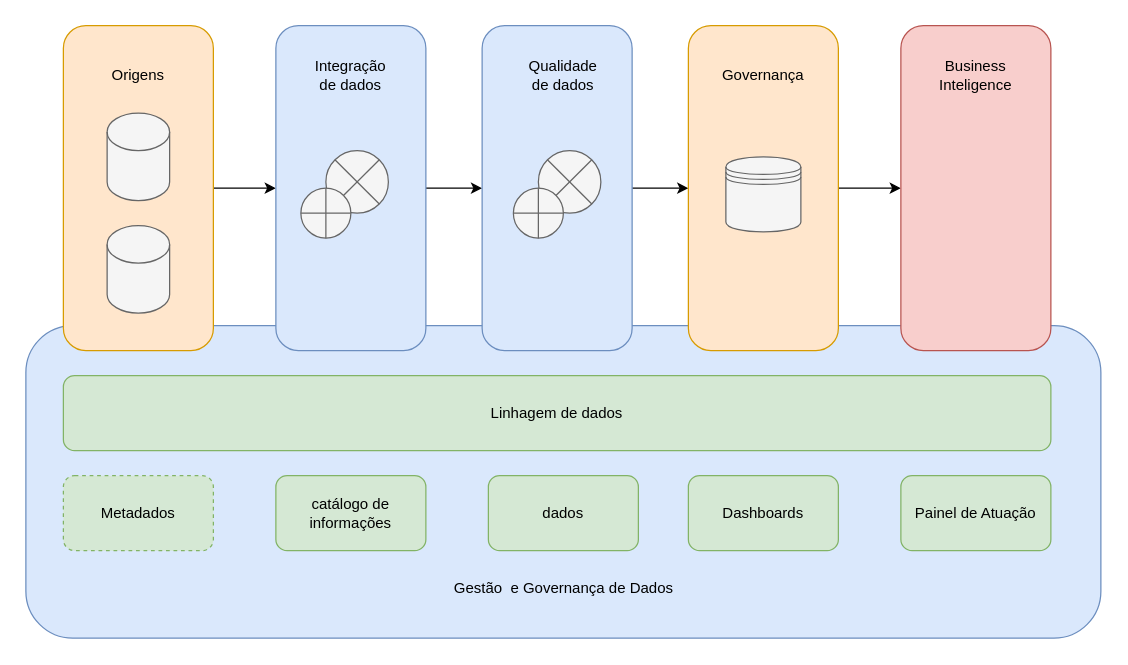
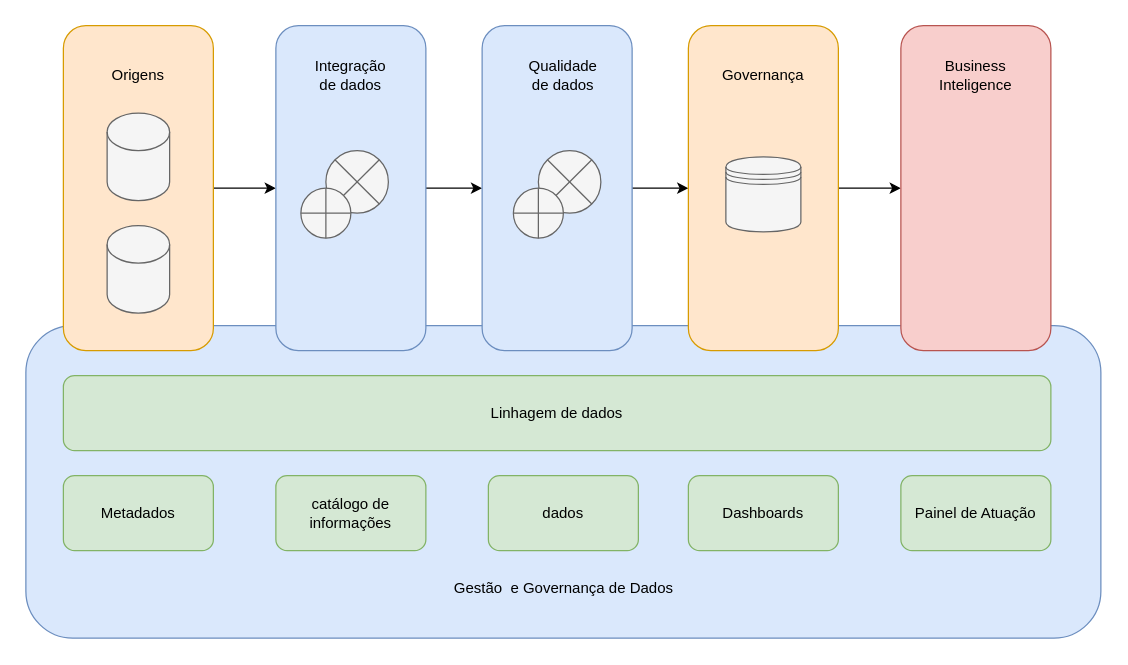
  <mxCell id="0" />
  <mxCell id="1" parent="0" />
  <mxCell id="2" value="" style="rounded=1;whiteSpace=wrap;html=1;fillColor=#dae8fc;strokeColor=#6c8ebf;" vertex="1" parent="1"><mxGeometry x="20" y="260" width="860" height="250" as="geometry" /></mxCell>
  <mxCell id="3" value="Linhagem de dados" style="rounded=1;whiteSpace=wrap;html=1;fillColor=#d5e8d4;strokeColor=#82b366;" vertex="1" parent="1"><mxGeometry y="300" width="790" height="60" as="geometry" x="50" /></mxCell>
  <mxCell id="4" value="&lt;div&gt;Gestão&amp;nbsp; e Governança de Dados&lt;br&gt; &lt;/div&gt;" style="text;html=1;resizable=0;autosize=1;align=center;verticalAlign=middle;points=[];fillColor=none;strokeColor=none;rounded=0;" vertex="1" parent="1"><mxGeometry x="355" y="460" width="190" height="20" as="geometry" /></mxCell>
- <mxCell id="5" value="Metadados" style="rounded=1;whiteSpace=wrap;html=1;fillColor=#d5e8d4;strokeColor=#82b366;dashed=1;" vertex="1" parent="1"><mxGeometry y="380" width="120" height="60" as="geometry" x="50" /></mxCell>
+ <mxCell id="5" value="Metadados" style="rounded=1;whiteSpace=wrap;html=1;fillColor=#d5e8d4;strokeColor=#82b366;" vertex="1" parent="1"><mxGeometry y="380" width="120" height="60" as="geometry" x="50" /></mxCell>
  <mxCell id="6" value="catálogo de informações " style="rounded=1;whiteSpace=wrap;html=1;fillColor=#d5e8d4;strokeColor=#82b366;" vertex="1" parent="1"><mxGeometry x="220" y="380" width="120" height="60" as="geometry" /></mxCell>
  <mxCell id="7" value="Dashboards" style="rounded=1;whiteSpace=wrap;html=1;fillColor=#d5e8d4;strokeColor=#82b366;" vertex="1" parent="1"><mxGeometry x="550" y="380" width="120" height="60" as="geometry" /></mxCell>
  <mxCell id="8" value="Painel de Atuação" style="rounded=1;whiteSpace=wrap;html=1;fillColor=#d5e8d4;strokeColor=#82b366;" vertex="1" parent="1"><mxGeometry x="720" y="380" width="120" height="60" as="geometry" /></mxCell>
  <mxCell id="9" style="edgeStyle=orthogonalEdgeStyle;rounded=0;orthogonalLoop=1;jettySize=auto;html=1;exitX=1;exitY=0.5;exitDx=0;exitDy=0;entryX=0;entryY=0.5;entryDx=0;entryDy=0;" edge="1" parent="1" source="10" target="15"><mxGeometry relative="1" as="geometry" /></mxCell>
  <mxCell id="10" value="" style="rounded=1;whiteSpace=wrap;html=1;fillColor=#ffe6cc;strokeColor=#d79b00;" vertex="1" parent="1"><mxGeometry y="20" width="120" height="260" as="geometry" x="50" /></mxCell>
  <mxCell id="11" value="" style="shape=cylinder3;whiteSpace=wrap;html=1;boundedLbl=1;backgroundOutline=1;size=15;fillColor=#f5f5f5;strokeColor=#666666;fontColor=#333333;" vertex="1" parent="1"><mxGeometry x="85" y="90" width="50" height="70" as="geometry" /></mxCell>
  <mxCell id="12" value="" style="shape=cylinder3;whiteSpace=wrap;html=1;boundedLbl=1;backgroundOutline=1;size=15;fillColor=#f5f5f5;strokeColor=#666666;fontColor=#333333;" vertex="1" parent="1"><mxGeometry x="85" y="180" width="50" height="70" as="geometry" /></mxCell>
  <mxCell id="13" value="Origens" style="text;html=1;strokeColor=none;fillColor=none;align=center;verticalAlign=middle;whiteSpace=wrap;rounded=0;" vertex="1" parent="1"><mxGeometry x="90" y="50" width="40" height="20" as="geometry" /></mxCell>
  <mxCell id="14" style="edgeStyle=orthogonalEdgeStyle;rounded=0;orthogonalLoop=1;jettySize=auto;html=1;" edge="1" parent="1" source="15" target="17"><mxGeometry relative="1" as="geometry" /></mxCell>
  <mxCell id="15" value="" style="rounded=1;whiteSpace=wrap;html=1;fillColor=#dae8fc;strokeColor=#6c8ebf;" vertex="1" parent="1"><mxGeometry x="220" y="20" width="120" height="260" as="geometry" /></mxCell>
  <mxCell id="16" style="edgeStyle=orthogonalEdgeStyle;rounded=0;orthogonalLoop=1;jettySize=auto;html=1;" edge="1" parent="1" source="17" target="19"><mxGeometry relative="1" as="geometry" /></mxCell>
  <mxCell id="17" value="" style="rounded=1;whiteSpace=wrap;html=1;fillColor=#dae8fc;strokeColor=#6c8ebf;" vertex="1" parent="1"><mxGeometry x="385" y="20" width="120" height="260" as="geometry" /></mxCell>
  <mxCell id="18" style="edgeStyle=orthogonalEdgeStyle;rounded=0;orthogonalLoop=1;jettySize=auto;html=1;exitX=1;exitY=0.5;exitDx=0;exitDy=0;" edge="1" parent="1" source="19" target="20"><mxGeometry relative="1" as="geometry" /></mxCell>
  <mxCell id="19" value="" style="rounded=1;whiteSpace=wrap;html=1;fillColor=#ffe6cc;strokeColor=#d79b00;" vertex="1" parent="1"><mxGeometry x="550" y="20" width="120" height="260" as="geometry" /></mxCell>
  <mxCell id="20" value="" style="rounded=1;whiteSpace=wrap;html=1;fillColor=#f8cecc;strokeColor=#b85450;" vertex="1" parent="1"><mxGeometry x="720" y="20" width="120" height="260" as="geometry" /></mxCell>
  <mxCell id="21" value="dados" style="rounded=1;whiteSpace=wrap;html=1;fillColor=#d5e8d4;strokeColor=#82b366;" vertex="1" parent="1"><mxGeometry x="390" y="380" width="120" height="60" as="geometry" /></mxCell>
  <mxCell id="22" value="Integração de dados" style="text;html=1;strokeColor=none;fillColor=none;align=center;verticalAlign=middle;whiteSpace=wrap;rounded=0;" vertex="1" parent="1"><mxGeometry x="260" y="50" width="40" height="20" as="geometry" /></mxCell>
  <mxCell id="23" value="" style="group" vertex="1" connectable="0" parent="1"><mxGeometry x="240" y="120" width="70" height="70" as="geometry" /></mxCell>
  <mxCell id="24" value="" style="shape=sumEllipse;perimeter=ellipsePerimeter;whiteSpace=wrap;html=1;backgroundOutline=1;fillColor=#f5f5f5;strokeColor=#666666;fontColor=#333333;" vertex="1" parent="23"><mxGeometry x="20" width="50" height="50" as="geometry" /></mxCell>
  <mxCell id="25" value="" style="shape=orEllipse;perimeter=ellipsePerimeter;whiteSpace=wrap;html=1;backgroundOutline=1;direction=south;fillColor=#f5f5f5;strokeColor=#666666;fontColor=#333333;" vertex="1" parent="23"><mxGeometry y="30" width="40" height="40" as="geometry" /></mxCell>
  <mxCell id="26" value="" style="group;" vertex="1" connectable="0" parent="1"><mxGeometry x="410" y="120" width="70" height="70" as="geometry" /></mxCell>
  <mxCell id="27" value="" style="shape=sumEllipse;perimeter=ellipsePerimeter;whiteSpace=wrap;html=1;backgroundOutline=1;fillColor=#f5f5f5;strokeColor=#666666;fontColor=#333333;" vertex="1" parent="26"><mxGeometry x="20" width="50" height="50" as="geometry" /></mxCell>
  <mxCell id="28" value="" style="shape=orEllipse;perimeter=ellipsePerimeter;whiteSpace=wrap;html=1;backgroundOutline=1;direction=south;fillColor=#f5f5f5;strokeColor=#666666;fontColor=#333333;" vertex="1" parent="26"><mxGeometry y="30" width="40" height="40" as="geometry" /></mxCell>
  <mxCell id="29" value="" style="shape=datastore;whiteSpace=wrap;html=1;fillColor=#f5f5f5;strokeColor=#666666;fontColor=#333333;" vertex="1" parent="1"><mxGeometry x="580" y="125" width="60" height="60" as="geometry" /></mxCell>
  <mxCell id="30" value="" style="shape=image;html=1;verticalAlign=top;verticalLabelPosition=bottom;labelBackgroundColor=#ffffff;imageAspect=0;aspect=fixed;image=https://cdn3.iconfinder.com/data/icons/the-elegant-set/96/bars-3.png;sketch=0;" vertex="1" parent="1"><mxGeometry x="750" y="125" width="60" height="60" as="geometry" /></mxCell>
  <mxCell id="31" value="Qualidade de dados" style="text;html=1;strokeColor=none;fillColor=none;align=center;verticalAlign=middle;whiteSpace=wrap;rounded=0;sketch=0;" vertex="1" parent="1"><mxGeometry x="430" y="50" width="40" height="20" as="geometry" /></mxCell>
  <mxCell id="32" value="&lt;div&gt;Governança&lt;/div&gt;" style="text;html=1;strokeColor=none;fillColor=none;align=center;verticalAlign=middle;whiteSpace=wrap;rounded=0;sketch=0;" vertex="1" parent="1"><mxGeometry x="590" y="50" width="40" height="20" as="geometry" /></mxCell>
  <mxCell id="33" value="Business Inteligence" style="text;html=1;strokeColor=none;fillColor=none;align=center;verticalAlign=middle;whiteSpace=wrap;rounded=0;sketch=0;" vertex="1" parent="1"><mxGeometry x="760" y="50" width="40" height="20" as="geometry" /></mxCell>
